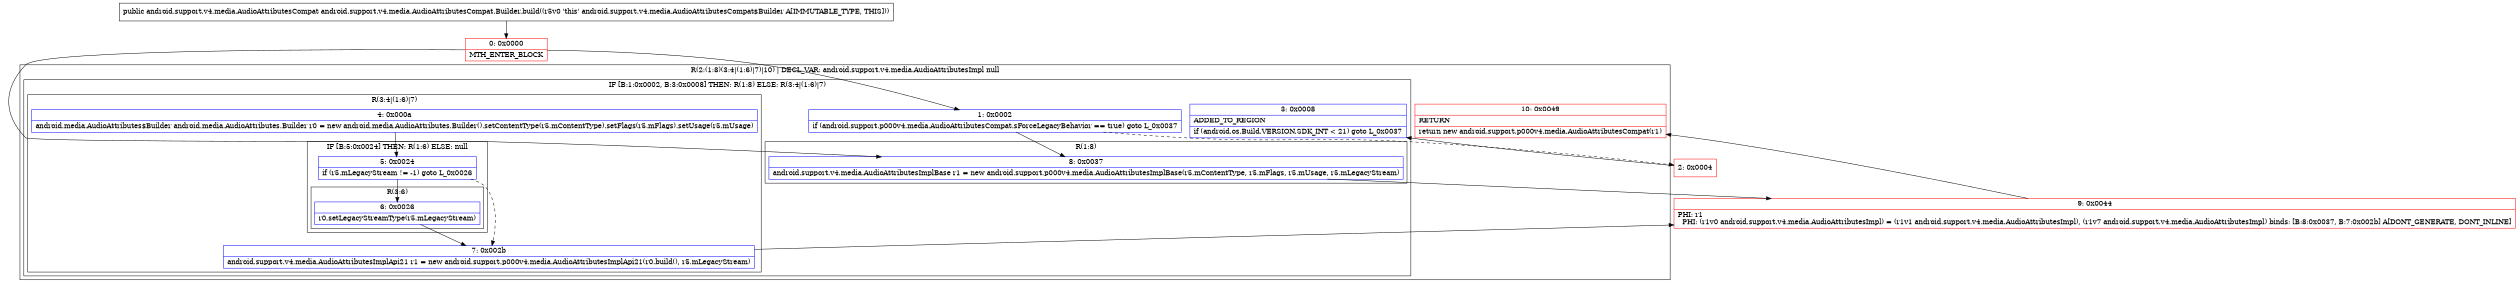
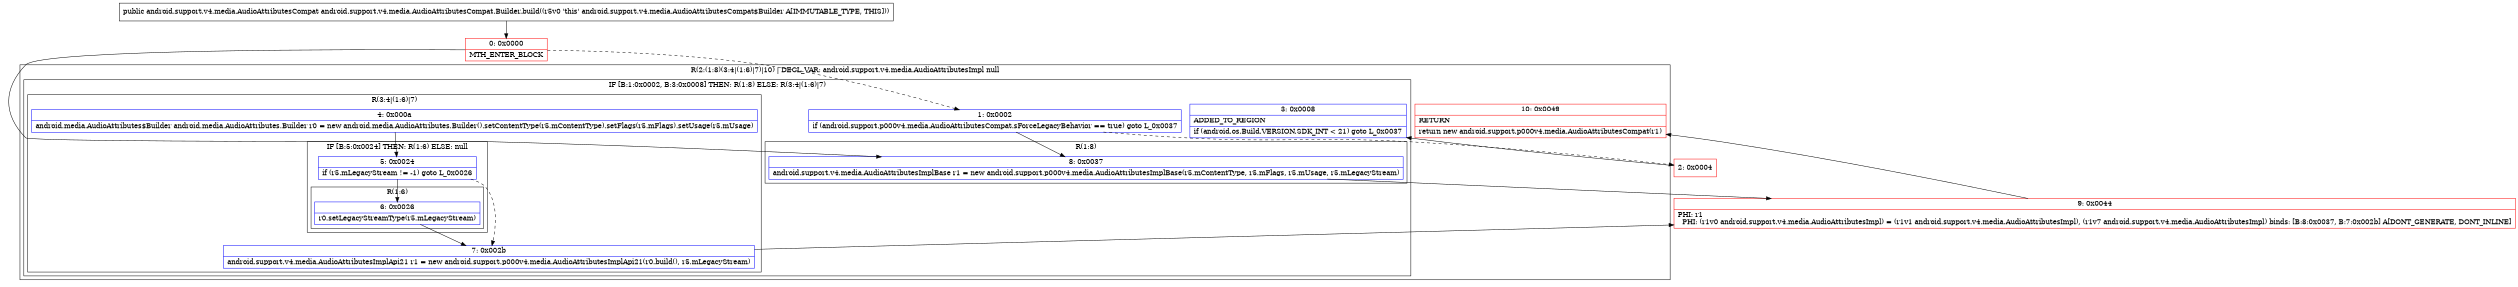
  digraph {
    node [color=blue shape=record]
    n1 [label="{8\:\ 0x0037|android.support.v4.media.AudioAttributesImplBase r1 = new android.support.p000v4.media.AudioAttributesImplBase(r5.mContentType, r5.mFlags, r5.mUsage, r5.mLegacyStream)\l}"]
    n2 [label="{6\:\ 0x0026|r0.setLegacyStreamType(r5.mLegacyStream)\l}"]
    n3 [label="{5\:\ 0x0024|if (r5.mLegacyStream != \-1) goto L_0x0026\l}"]
    n4 [label="{4\:\ 0x000a|android.media.AudioAttributes$Builder android.media.AudioAttributes.Builder r0 = new android.media.AudioAttributes.Builder().setContentType(r5.mContentType).setFlags(r5.mFlags).setUsage(r5.mUsage)\l}"]
    n5 [label="{7\:\ 0x002b|android.support.v4.media.AudioAttributesImplApi21 r1 = new android.support.p000v4.media.AudioAttributesImplApi21(r0.build(), r5.mLegacyStream)\l}"]
    n6 [label="{1\:\ 0x0002|if (android.support.p000v4.media.AudioAttributesCompat.sForceLegacyBehavior == true) goto L_0x0037\l}"]
    n7 [label="{3\:\ 0x0008|ADDED_TO_REGION\l|if (android.os.Build.VERSION.SDK_INT \< 21) goto L_0x0037\l}"]
    n8 [color=red label="{10\:\ 0x0049|RETURN\l|return new android.support.p000v4.media.AudioAttributesCompat(r1)\l}"]
    n9 [color=red label="{9\:\ 0x0044|PHI: r1 \l  PHI: (r1v0 android.support.v4.media.AudioAttributesImpl) = (r1v1 android.support.v4.media.AudioAttributesImpl), (r1v7 android.support.v4.media.AudioAttributesImpl) binds: [B:8:0x0037, B:7:0x002b] A[DONT_GENERATE, DONT_INLINE]\l}"]
    n10 [color=red label="{2\:\ 0x0004}"]
    n11 [color=red label="{0\:\ 0x0000|MTH_ENTER_BLOCK\l}"]
    n12 [label="{public android.support.v4.media.AudioAttributesCompat android.support.v4.media.AudioAttributesCompat.Builder.build((r5v0 'this' android.support.v4.media.AudioAttributesCompat$Builder A[IMMUTABLE_TYPE, THIS])) }" color=""]
    subgraph cluster_1 {
      label="R(2:(1:8)(3:4|(1:6)|7)|10) | DECL_VAR: android.support.v4.media.AudioAttributesImpl null\l"
      n8
      subgraph cluster_2 {
        label="IF [B:1:0x0002, B:3:0x0008] THEN: R(1:8) ELSE: R(3:4|(1:6)|7)"
        n6
        n7
        subgraph cluster_3 {
          label="R(1:8)"
          n1
        }
        subgraph cluster_4 {
          label="R(3:4|(1:6)|7)"
          n4
          n5
          subgraph cluster_5 {
            label="IF [B:5:0x0024] THEN: R(1:6) ELSE: null"
            n3
            subgraph cluster_6 {
-             label="R(3:6)"
+             label="R(1:6)"
              n2
            }
          }
        }
      }
    }
    n1 -> n9
    n2 -> n5
    n3 -> n2
    n3 -> n5 [style=dashed]
    n4 -> n3
    n5 -> n9
    n6 -> n1
    n6 -> n10 [style=dashed]
    n9 -> n8
    n10 -> n7
    n11 -> n1
-   n11 -> n6
+   n11 -> n6 [style=dashed]
    n12 -> n11
  }
